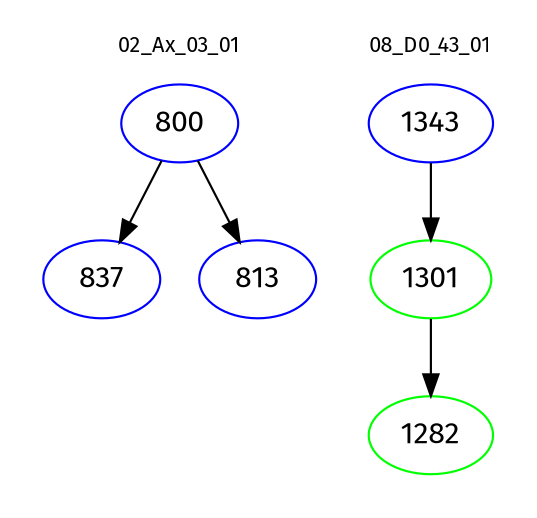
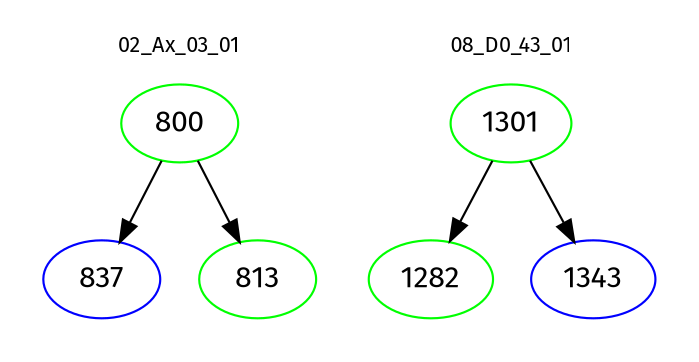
  digraph {
    fontname="Fira Sans"
    node [color=green fontname="Fira Sans"]
    edge [color=black fontname="Fira Sans"]
-   n1 [color=blue label=800]
+   n1 [label=800]
    n2 [color=blue label=837]
-   n3 [color=blue label=813]
+   n3 [label=813]
    n4 [label=1301]
    n5 [label=1282]
    n6 [color=blue label=1343]
    subgraph cluster_1 {
      color=white
      fontsize=10
      label="02_Ax_03_01"
      n1
      n2
      n3
    }
    subgraph cluster_2 {
      color=white
      fontsize=10
      label="08_D0_43_01"
      n4
      n5
      n6
    }
    n1 -> n2
    n1 -> n3
    n4 -> n5
-   n6 -> n4
+   n4 -> n6
  }
